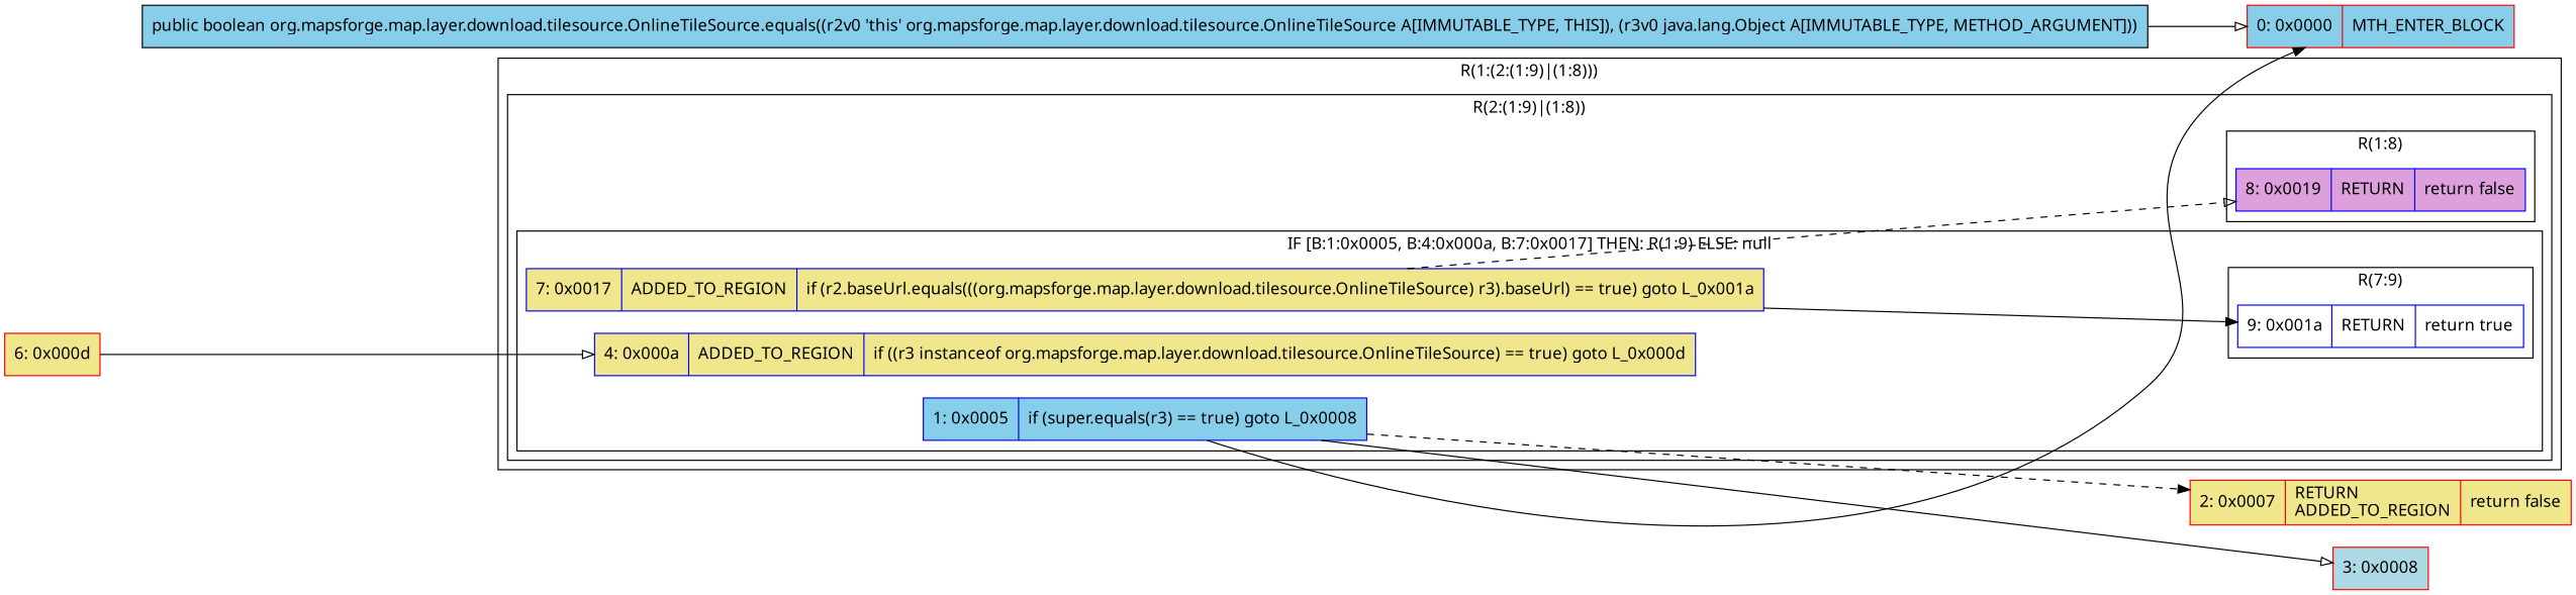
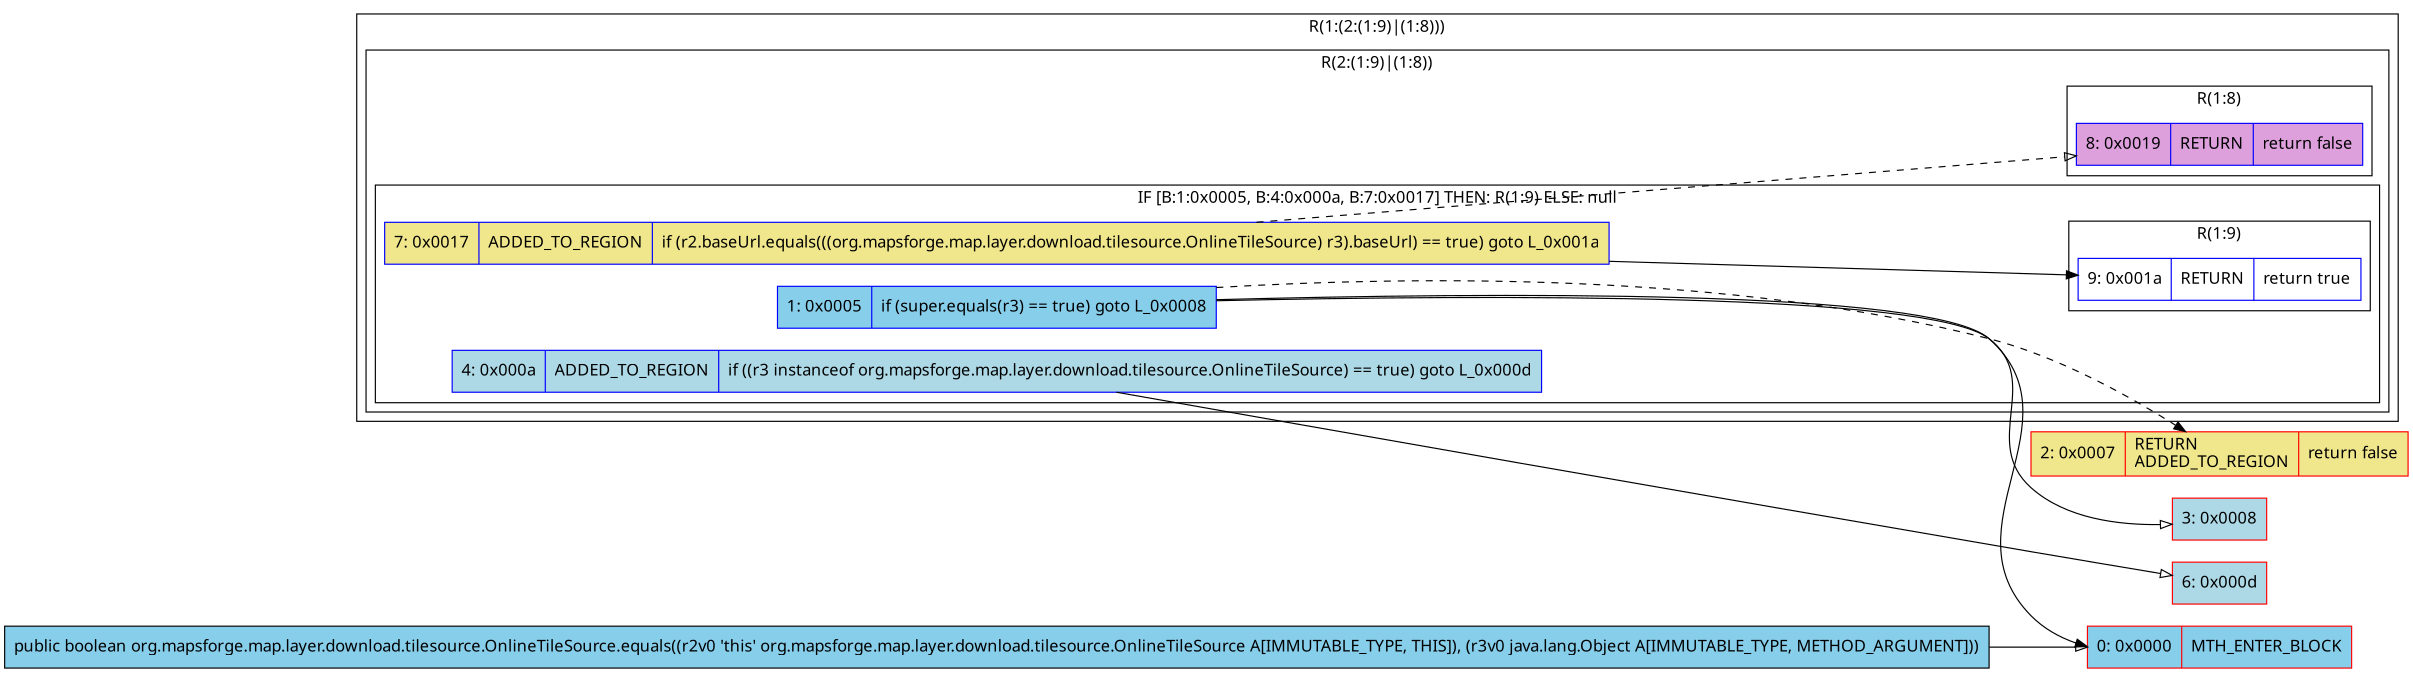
  digraph {
    fontname="Noto Sans"
    rankdir=LR
    node [color=blue fillcolor=skyblue fontname="Noto Sans" shape=record style=filled]
    edge [arrowhead=onormal fontname="Noto Sans"]
    n1 [fillcolor=white label="{9\:\ 0x001a|RETURN\l|return true\l}"]
    n2 [label="{1\:\ 0x0005|if (super.equals(r3) == true) goto L_0x0008\l}"]
-   n3 [fillcolor=khaki label="{4\:\ 0x000a|ADDED_TO_REGION\l|if ((r3 instanceof org.mapsforge.map.layer.download.tilesource.OnlineTileSource) == true) goto L_0x000d\l}"]
+   n3 [fillcolor=lightblue label="{4\:\ 0x000a|ADDED_TO_REGION\l|if ((r3 instanceof org.mapsforge.map.layer.download.tilesource.OnlineTileSource) == true) goto L_0x000d\l}"]
    n4 [fillcolor=khaki label="{7\:\ 0x0017|ADDED_TO_REGION\l|if (r2.baseUrl.equals(((org.mapsforge.map.layer.download.tilesource.OnlineTileSource) r3).baseUrl) == true) goto L_0x001a\l}"]
    n5 [fillcolor=plum label="{8\:\ 0x0019|RETURN\l|return false\l}"]
    n6 [color=red fillcolor=khaki label="{2\:\ 0x0007|RETURN\lADDED_TO_REGION\l|return false\l}"]
    n7 [color=red fillcolor=lightblue label="{3\:\ 0x0008}"]
    n8 [color=red label="{0\:\ 0x0000|MTH_ENTER_BLOCK\l}"]
-   n9 [color=red fillcolor=khaki label="{6\:\ 0x000d}"]
+   n9 [color=red fillcolor=lightblue label="{6\:\ 0x000d}"]
    n10 [label="{public boolean org.mapsforge.map.layer.download.tilesource.OnlineTileSource.equals((r2v0 'this' org.mapsforge.map.layer.download.tilesource.OnlineTileSource A[IMMUTABLE_TYPE, THIS]), (r3v0 java.lang.Object A[IMMUTABLE_TYPE, METHOD_ARGUMENT])) }" color=""]
    subgraph cluster_1 {
      label="R(1:(2:(1:9)|(1:8)))"
      subgraph cluster_2 {
        label="R(2:(1:9)|(1:8))"
        subgraph cluster_3 {
          label="IF [B:1:0x0005, B:4:0x000a, B:7:0x0017] THEN: R(1:9) ELSE: null"
          n2
          n3
          n4
          subgraph cluster_4 {
-           label="R(7:9)"
+           label="R(1:9)"
            n1
          }
        }
        subgraph cluster_5 {
          label="R(1:8)"
          n5
        }
      }
    }
    n2 -> n6 [arrowhead=normal style=dashed]
    n2 -> n7
    n2 -> n8 [arrowhead=normal]
-   n9 -> n3
+   n3 -> n9
    n4 -> n1 [arrowhead=normal]
    n4 -> n5 [style=dashed]
    n10 -> n8
  }
